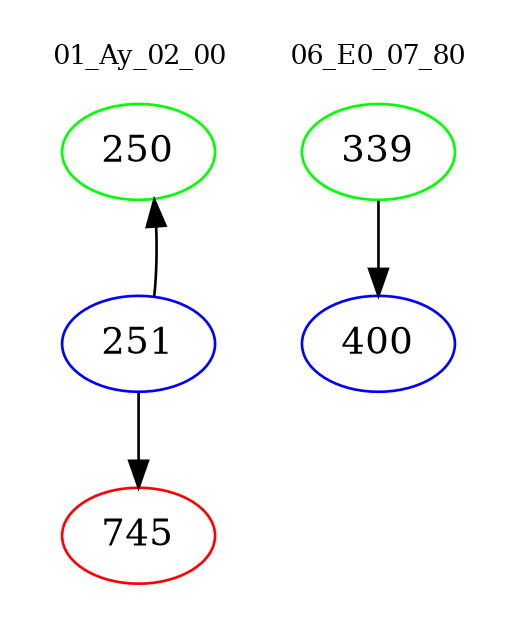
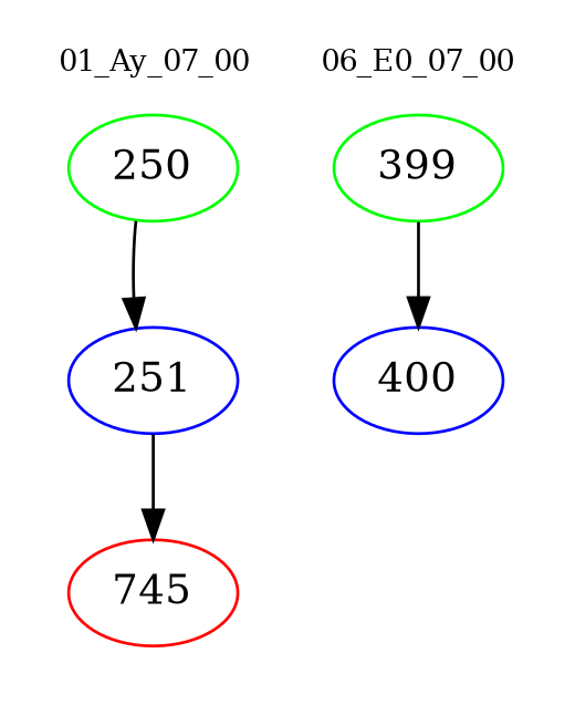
  digraph {
    node [color=green]
    edge [color=black]
    n1 [label=250]
    n2 [color=blue label=251]
    n3 [color=red label=745]
-   n4 [label=339]
+   n4 [label=399]
    n5 [color=blue label=400]
    subgraph cluster_1 {
      color=white
      fontsize=10
-     label="01_Ay_02_00"
+     label="01_Ay_07_00"
      n1
      n2
      n3
    }
    subgraph cluster_2 {
      color=white
      fontsize=10
-     label="06_E0_07_80"
+     label="06_E0_07_00"
      n4
      n5
    }
-   n2 -> n1
+   n1 -> n2
    n2 -> n3
    n4 -> n5
  }
